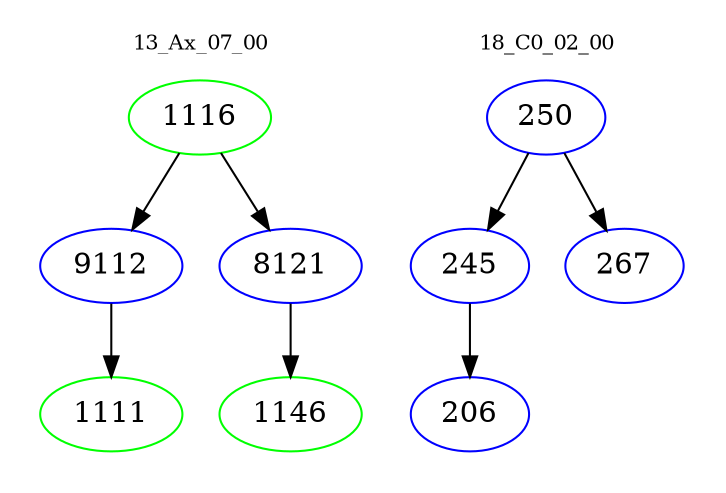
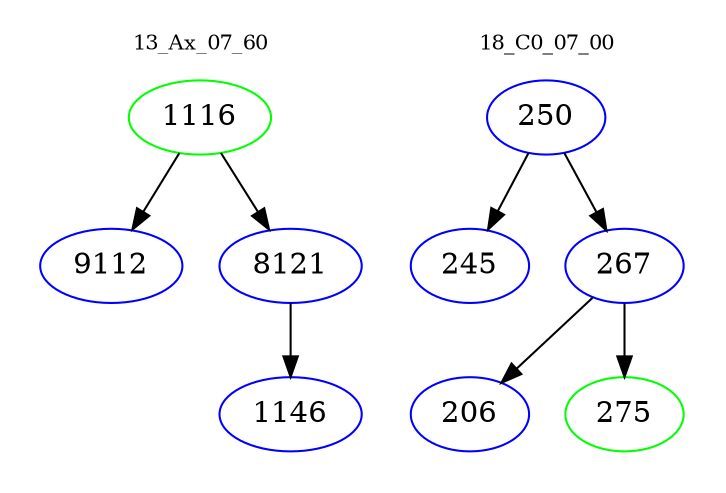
  digraph {
    node [color=blue]
    edge [color=black]
    n1 [color=green label=1116]
    n2 [label=9112]
    n3 [label=8121]
-   n4 [color=green label=1111]
-   n5 [color=green label=1146]
+   n5 [label=1146]
    n6 [label=250]
    n7 [label=245]
    n8 [label=267]
    n9 [label=206]
+   n10 [color=green label=275]
    subgraph cluster_1 {
      color=white
      fontsize=10
-     label="13_Ax_07_00"
+     label="13_Ax_07_60"
      n1
      n2
      n3
-     n4
      n5
    }
    subgraph cluster_2 {
      color=white
      fontsize=10
-     label="18_C0_02_00"
+     label="18_C0_07_00"
      n6
      n7
      n8
      n9
+     n10
    }
    n1 -> n2
    n1 -> n3
-   n2 -> n4
    n3 -> n5
    n6 -> n7
    n6 -> n8
-   n7 -> n9
+   n8 -> n9
+   n8 -> n10
  }
